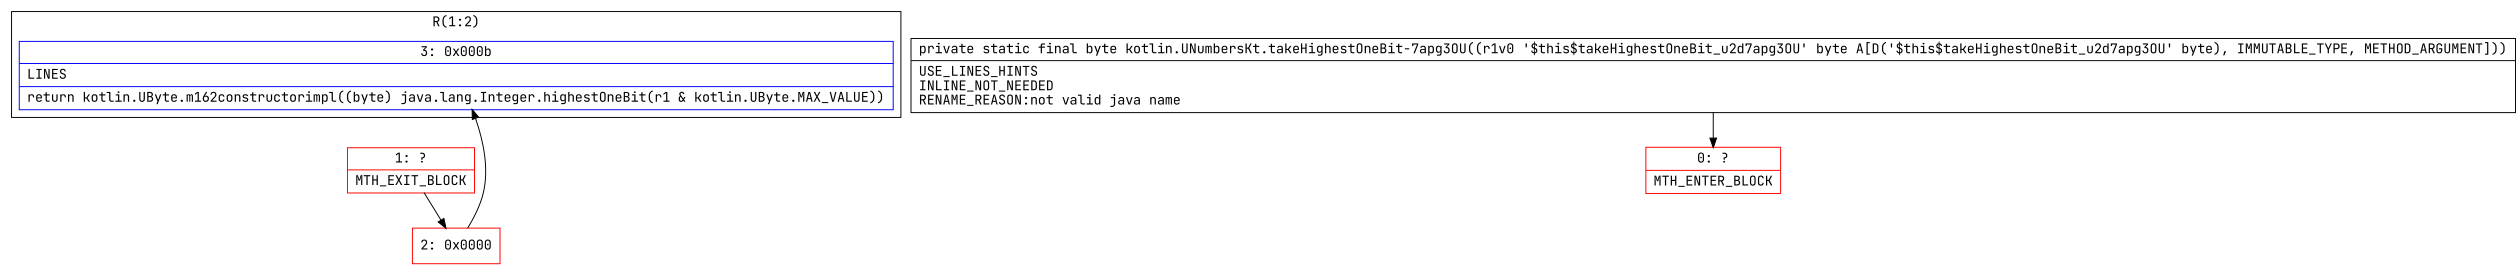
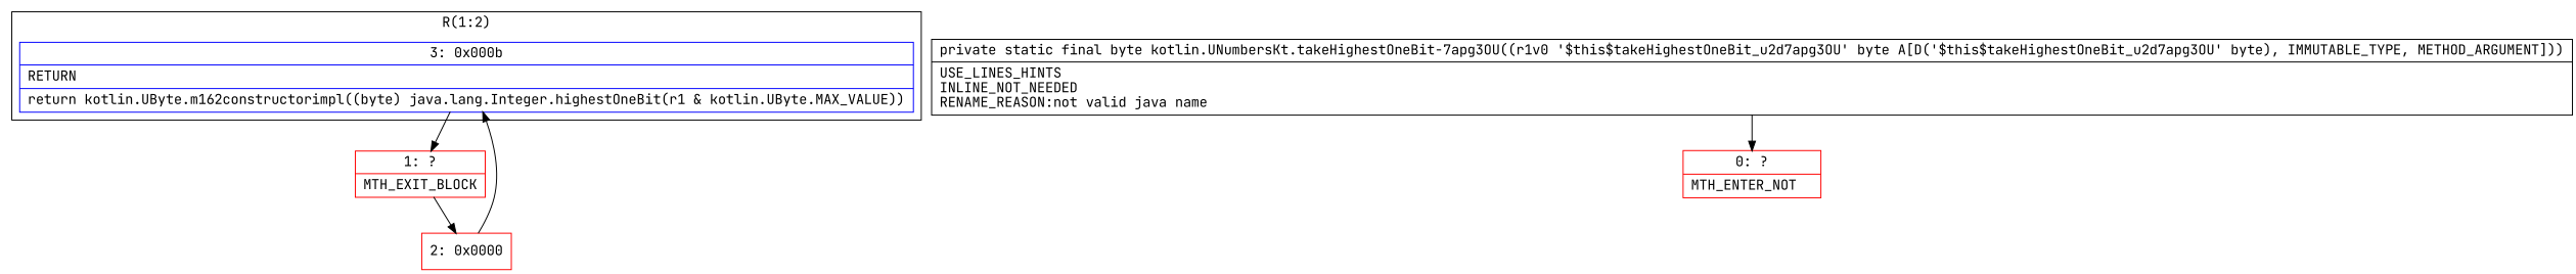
  digraph {
    fontname="JetBrains Mono"
    node [color=red fontname="JetBrains Mono" shape=record]
    edge [fontname="JetBrains Mono"]
-   n1 [color=blue label="{3\:\ 0x000b|LINES\l|return kotlin.UByte.m162constructorimpl((byte) java.lang.Integer.highestOneBit(r1 & kotlin.UByte.MAX_VALUE))\l}"]
+   n1 [color=blue label="{3\:\ 0x000b|RETURN\l|return kotlin.UByte.m162constructorimpl((byte) java.lang.Integer.highestOneBit(r1 & kotlin.UByte.MAX_VALUE))\l}"]
    n2 [label="{1\:\ ?|MTH_EXIT_BLOCK\l}"]
    n3 [label="{2\:\ 0x0000}"]
-   n4 [label="{0\:\ ?|MTH_ENTER_BLOCK\l}"]
+   n4 [label="{0\:\ ?|MTH_ENTER_NOT\l}"]
    n5 [label="{private static final byte kotlin.UNumbersKt.takeHighestOneBit\-7apg3OU((r1v0 '$this$takeHighestOneBit_u2d7apg3OU' byte A[D('$this$takeHighestOneBit_u2d7apg3OU' byte), IMMUTABLE_TYPE, METHOD_ARGUMENT]))  | USE_LINES_HINTS\lINLINE_NOT_NEEDED\lRENAME_REASON:not valid java name\l}" color=""]
    subgraph cluster_1 {
      label="R(1:2)"
      n1
    }
+   n1 -> n2
    n2 -> n3
    n3 -> n1
    n5 -> n4
  }
